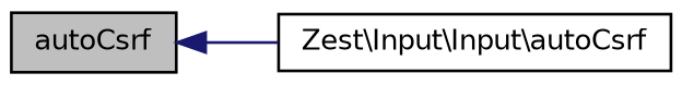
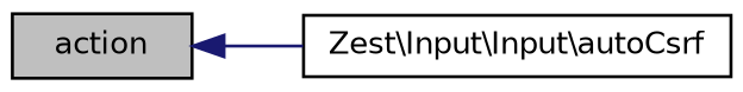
  digraph {
    rankdir=LR
    node [color=black fontname=Helvetica fontsize=10 shape=record style=filled]
-   n1 [fillcolor=grey75 fontcolor=black height=0.2 label=autoCsrf width=0.4]
+   n1 [fillcolor=grey75 fontcolor=black height=0.2 label=action width=0.4]
    n2 [fillcolor=white height=0.2 label="Zest\\Input\\Input\\autoCsrf" width=0.4]
    n1 -> n2 [color=midnightblue dir=back fontname=Helvetica fontsize=10 labelfontname=Helvetica labelfontsize=10 style=solid]
  }
